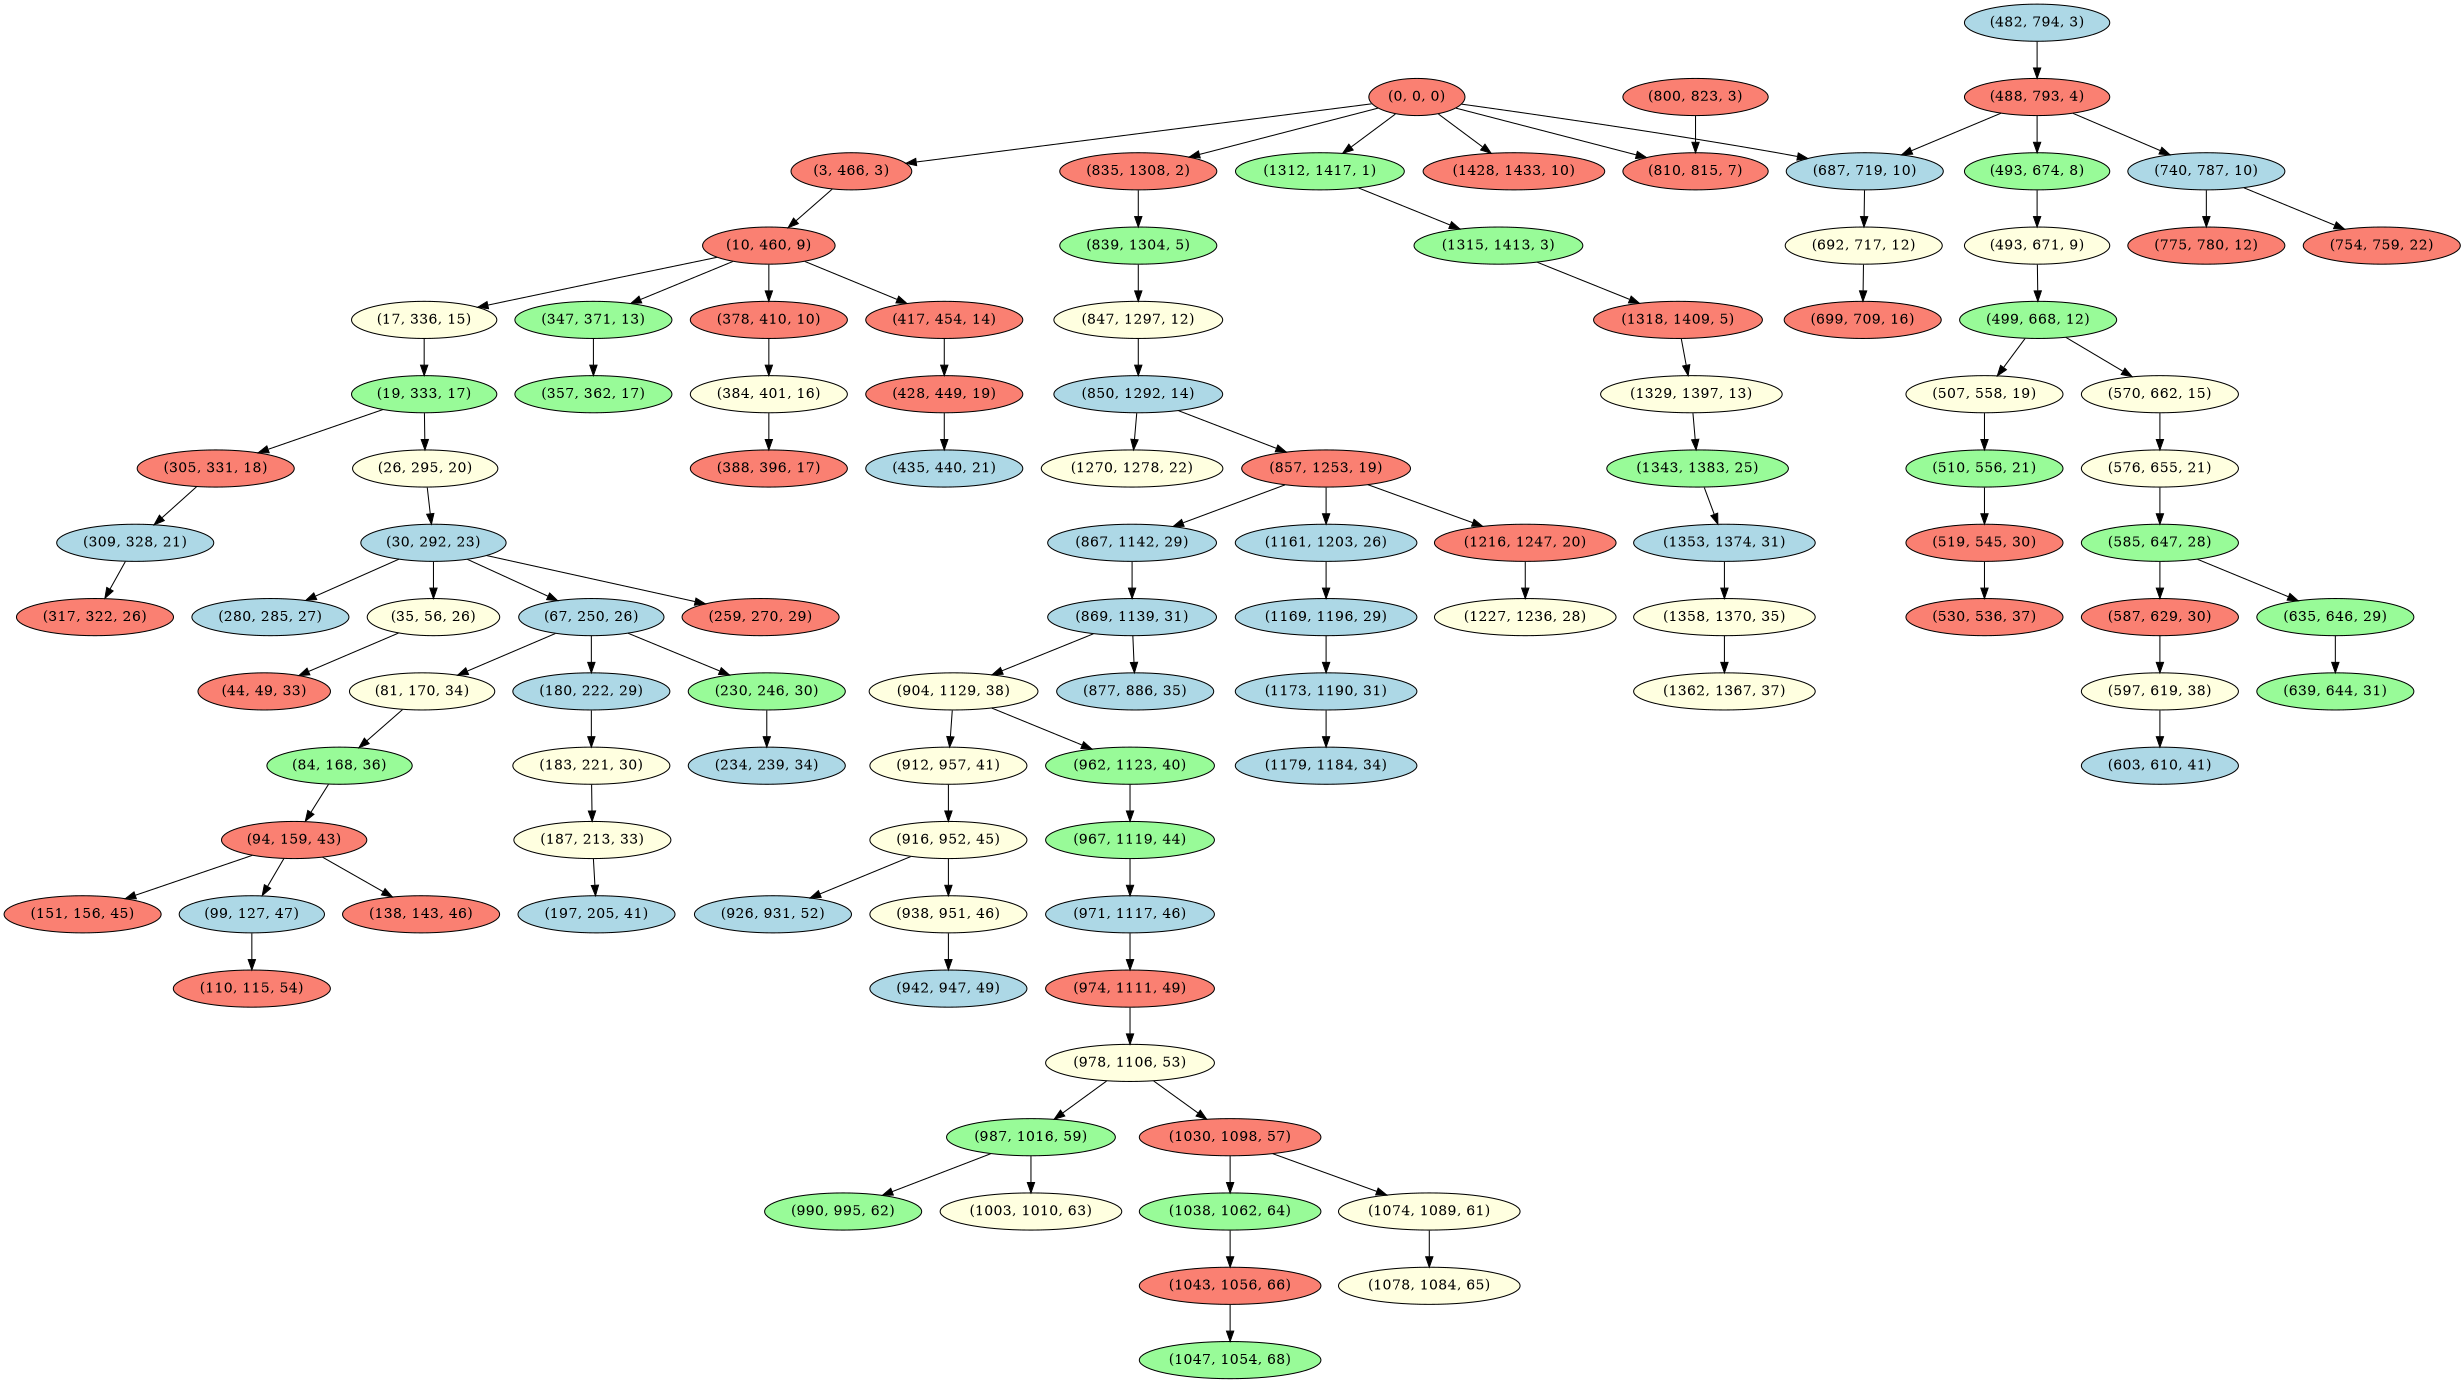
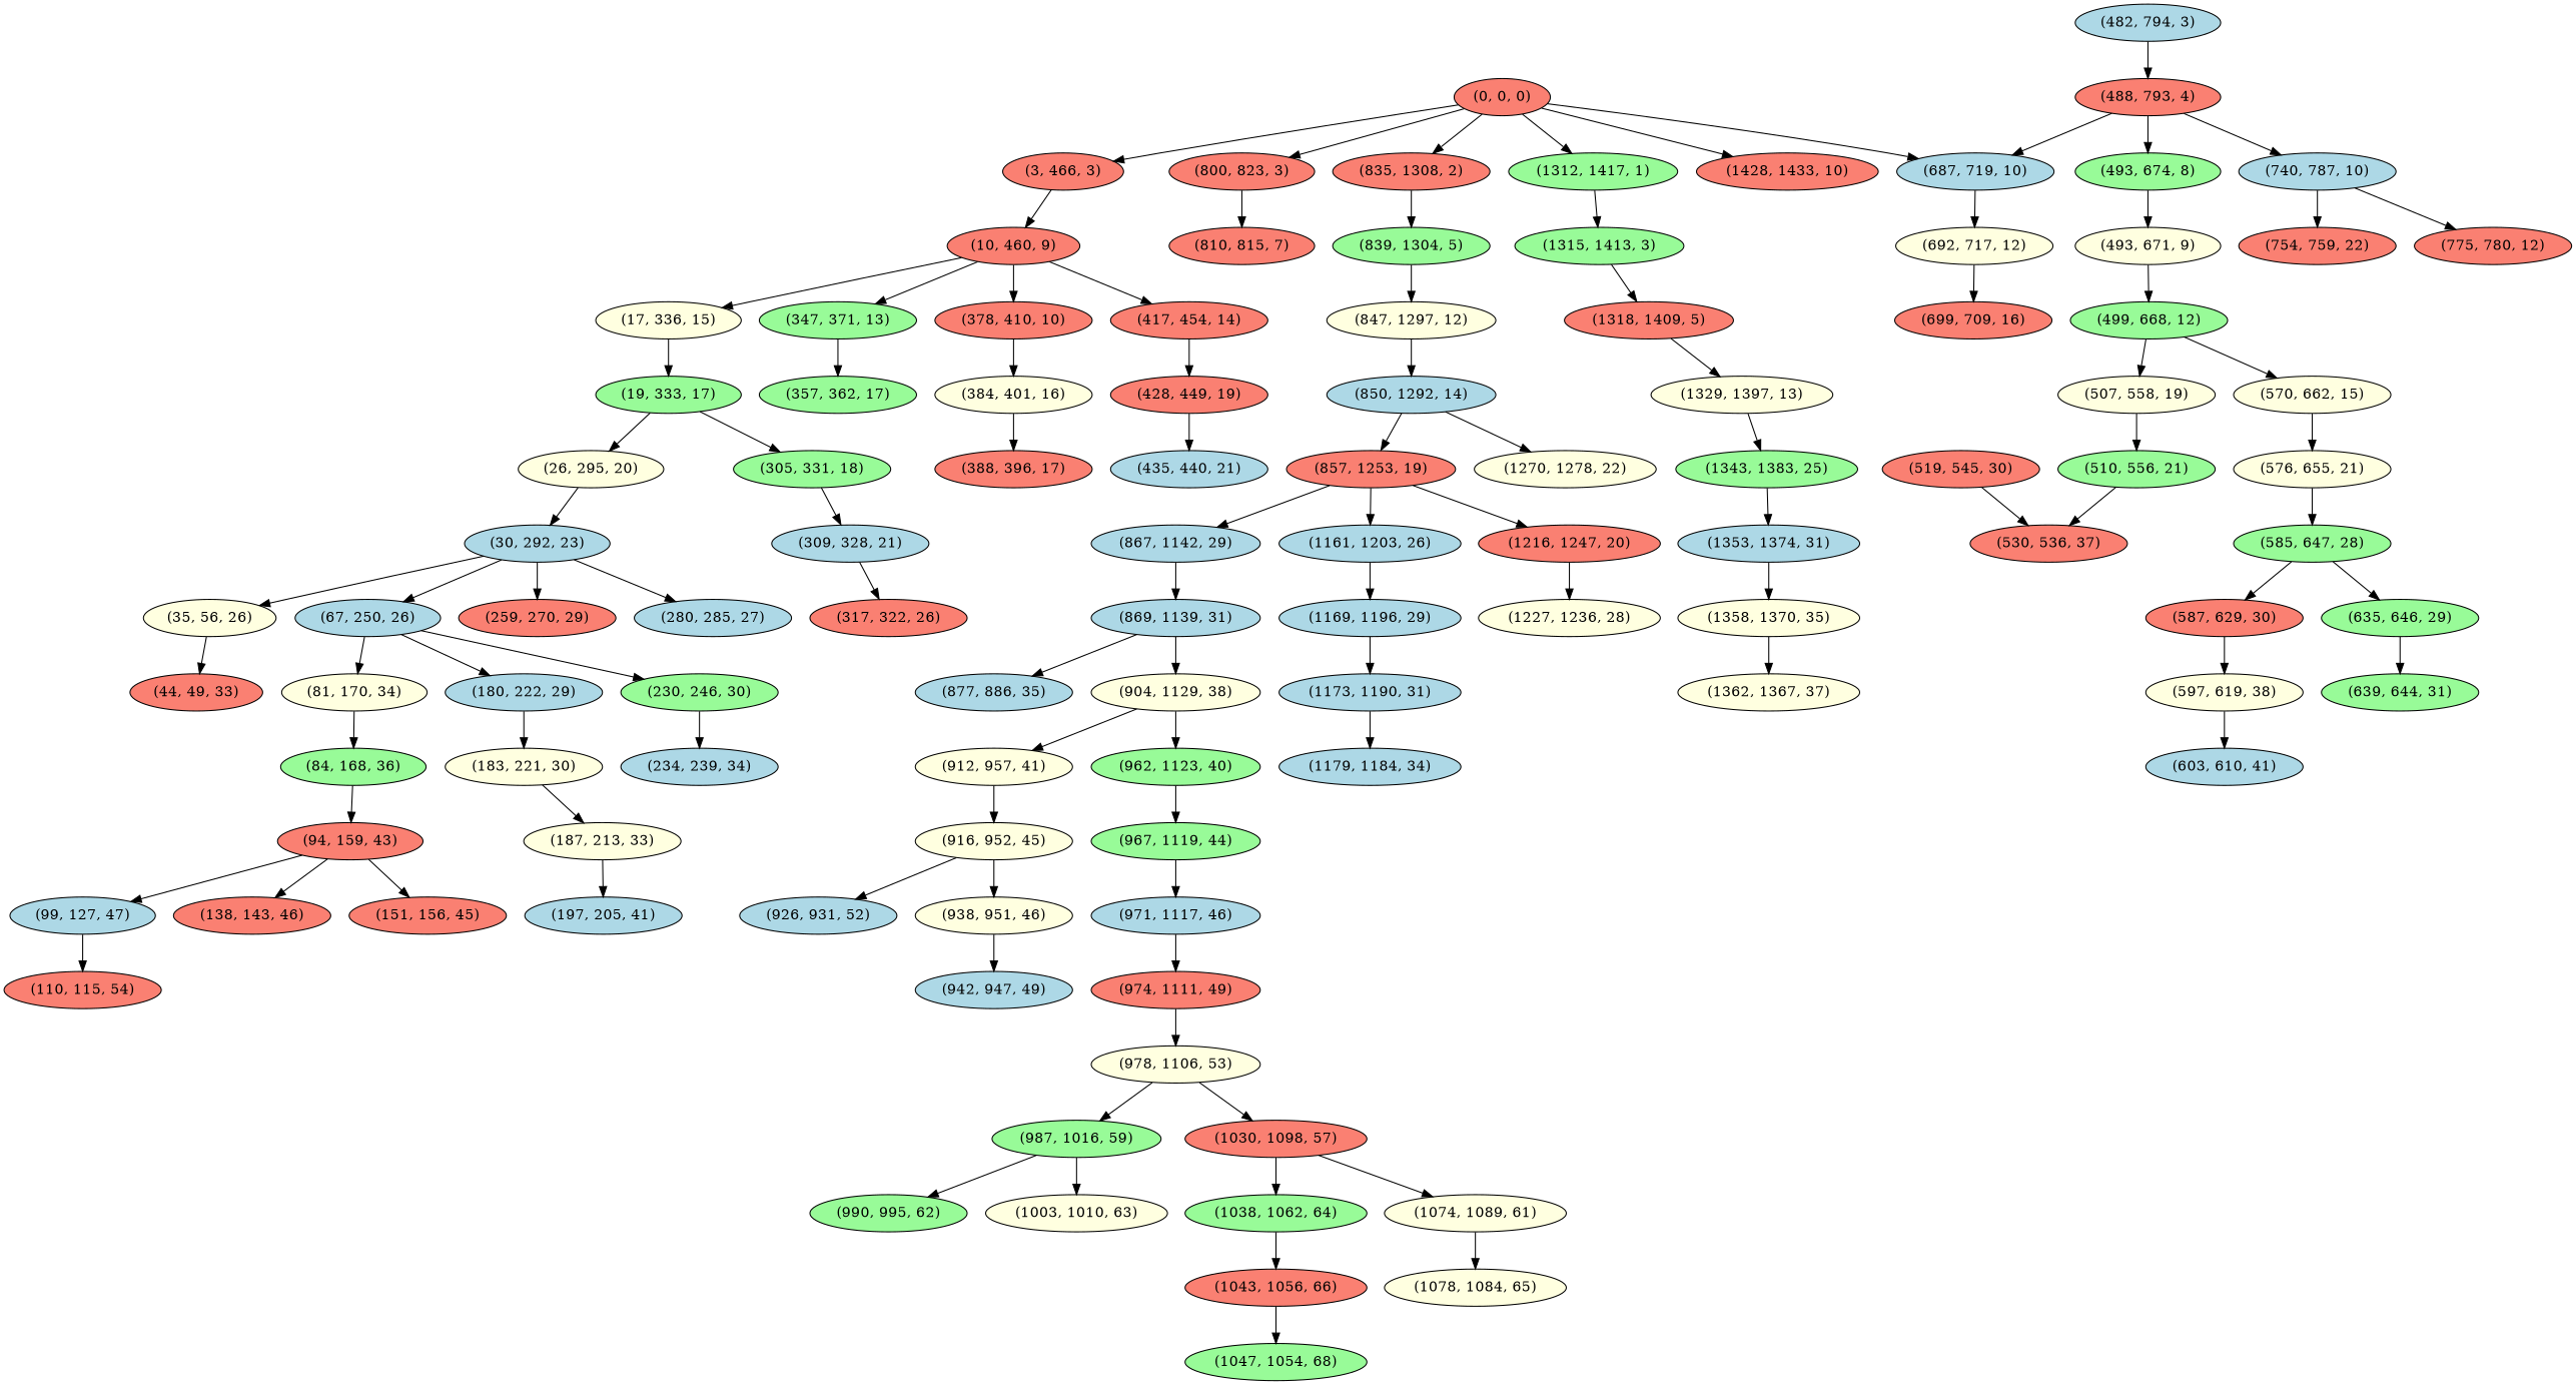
  digraph {
    node [fillcolor=salmon style=filled]
    "(0, 0, 0)"
    "(3, 466, 3)"
    "(800, 823, 3)"
    "(835, 1308, 2)"
    "(1312, 1417, 1)" [fillcolor=palegreen]
    "(1428, 1433, 10)"
    "(687, 719, 10)" [fillcolor=lightblue]
    "(10, 460, 9)"
    "(482, 794, 3)" [fillcolor=lightblue]
    "(488, 793, 4)"
    "(810, 815, 7)"
    "(839, 1304, 5)" [fillcolor=palegreen]
    "(1315, 1413, 3)" [fillcolor=palegreen]
    "(17, 336, 15)" [fillcolor=lightyellow]
    "(347, 371, 13)" [fillcolor=palegreen]
    "(378, 410, 10)"
    "(417, 454, 14)"
    "(19, 333, 17)" [fillcolor=palegreen]
    "(357, 362, 17)" [fillcolor=palegreen]
    "(384, 401, 16)" [fillcolor=lightyellow]
    "(428, 449, 19)"
    "(26, 295, 20)" [fillcolor=lightyellow]
-   "(305, 331, 18)"
+   "(305, 331, 18)" [fillcolor=palegreen]
    "(30, 292, 23)" [fillcolor=lightblue]
    "(309, 328, 21)" [fillcolor=lightblue]
    "(35, 56, 26)" [fillcolor=lightyellow]
    "(67, 250, 26)" [fillcolor=lightblue]
    "(259, 270, 29)"
    "(280, 285, 27)" [fillcolor=lightblue]
    "(44, 49, 33)"
    "(81, 170, 34)" [fillcolor=lightyellow]
    "(180, 222, 29)" [fillcolor=lightblue]
    "(230, 246, 30)" [fillcolor=palegreen]
    "(84, 168, 36)" [fillcolor=palegreen]
    "(183, 221, 30)" [fillcolor=lightyellow]
    "(234, 239, 34)" [fillcolor=lightblue]
    "(94, 159, 43)"
    "(99, 127, 47)" [fillcolor=lightblue]
    "(138, 143, 46)"
    "(151, 156, 45)"
    "(110, 115, 54)"
    "(187, 213, 33)" [fillcolor=lightyellow]
    "(197, 205, 41)" [fillcolor=lightblue]
    "(317, 322, 26)"
    "(388, 396, 17)"
    "(435, 440, 21)" [fillcolor=lightblue]
    "(493, 674, 8)" [fillcolor=palegreen]
    "(740, 787, 10)" [fillcolor=lightblue]
    n49 [fillcolor=lightyellow label="(493, 671, 9)"]
    "(692, 717, 12)" [fillcolor=lightyellow]
    "(754, 759, 22)"
    "(775, 780, 12)"
    "(499, 668, 12)" [fillcolor=palegreen]
    "(507, 558, 19)" [fillcolor=lightyellow]
    "(570, 662, 15)" [fillcolor=lightyellow]
    "(510, 556, 21)" [fillcolor=palegreen]
    "(576, 655, 21)" [fillcolor=lightyellow]
    "(519, 545, 30)"
    "(530, 536, 37)"
    "(585, 647, 28)" [fillcolor=palegreen]
    "(587, 629, 30)"
    "(635, 646, 29)" [fillcolor=palegreen]
    "(597, 619, 38)" [fillcolor=lightyellow]
    "(639, 644, 31)" [fillcolor=palegreen]
    "(603, 610, 41)" [fillcolor=lightblue]
    "(699, 709, 16)"
    "(847, 1297, 12)" [fillcolor=lightyellow]
    "(850, 1292, 14)" [fillcolor=lightblue]
    "(857, 1253, 19)"
    "(1270, 1278, 22)" [fillcolor=lightyellow]
    "(867, 1142, 29)" [fillcolor=lightblue]
    "(1161, 1203, 26)" [fillcolor=lightblue]
    "(1216, 1247, 20)"
    "(869, 1139, 31)" [fillcolor=lightblue]
    "(1169, 1196, 29)" [fillcolor=lightblue]
    "(1227, 1236, 28)" [fillcolor=lightyellow]
    "(877, 886, 35)" [fillcolor=lightblue]
    "(904, 1129, 38)" [fillcolor=lightyellow]
    "(912, 957, 41)" [fillcolor=lightyellow]
    "(962, 1123, 40)" [fillcolor=palegreen]
    "(916, 952, 45)" [fillcolor=lightyellow]
    "(967, 1119, 44)" [fillcolor=palegreen]
    "(926, 931, 52)" [fillcolor=lightblue]
    "(938, 951, 46)" [fillcolor=lightyellow]
    "(942, 947, 49)" [fillcolor=lightblue]
    "(971, 1117, 46)" [fillcolor=lightblue]
    "(974, 1111, 49)"
    "(978, 1106, 53)" [fillcolor=lightyellow]
    "(987, 1016, 59)" [fillcolor=palegreen]
    "(1030, 1098, 57)"
    "(990, 995, 62)" [fillcolor=palegreen]
    "(1003, 1010, 63)" [fillcolor=lightyellow]
    "(1038, 1062, 64)" [fillcolor=palegreen]
    "(1074, 1089, 61)" [fillcolor=lightyellow]
    "(1043, 1056, 66)"
    "(1078, 1084, 65)" [fillcolor=lightyellow]
    "(1047, 1054, 68)" [fillcolor=palegreen]
    "(1173, 1190, 31)" [fillcolor=lightblue]
    "(1179, 1184, 34)" [fillcolor=lightblue]
    "(1318, 1409, 5)"
    "(1329, 1397, 13)" [fillcolor=lightyellow]
    "(1343, 1383, 25)" [fillcolor=palegreen]
    "(1353, 1374, 31)" [fillcolor=lightblue]
    "(1358, 1370, 35)" [fillcolor=lightyellow]
    "(1362, 1367, 37)" [fillcolor=lightyellow]
    "(0, 0, 0)" -> "(3, 466, 3)"
-   "(0, 0, 0)" -> "(810, 815, 7)"
+   "(0, 0, 0)" -> "(800, 823, 3)"
    "(0, 0, 0)" -> "(835, 1308, 2)"
    "(0, 0, 0)" -> "(1312, 1417, 1)"
    "(0, 0, 0)" -> "(1428, 1433, 10)"
    "(0, 0, 0)" -> "(687, 719, 10)"
    "(3, 466, 3)" -> "(10, 460, 9)"
    "(800, 823, 3)" -> "(810, 815, 7)"
    "(835, 1308, 2)" -> "(839, 1304, 5)"
    "(1312, 1417, 1)" -> "(1315, 1413, 3)"
    "(687, 719, 10)" -> "(692, 717, 12)"
    "(10, 460, 9)" -> "(17, 336, 15)"
    "(10, 460, 9)" -> "(347, 371, 13)"
    "(10, 460, 9)" -> "(378, 410, 10)"
    "(10, 460, 9)" -> "(417, 454, 14)"
    "(482, 794, 3)" -> "(488, 793, 4)"
    "(488, 793, 4)" -> "(687, 719, 10)"
    "(488, 793, 4)" -> "(493, 674, 8)"
    "(488, 793, 4)" -> "(740, 787, 10)"
    "(839, 1304, 5)" -> "(847, 1297, 12)"
    "(1315, 1413, 3)" -> "(1318, 1409, 5)"
    "(17, 336, 15)" -> "(19, 333, 17)"
    "(347, 371, 13)" -> "(357, 362, 17)"
    "(378, 410, 10)" -> "(384, 401, 16)"
    "(417, 454, 14)" -> "(428, 449, 19)"
    "(19, 333, 17)" -> "(26, 295, 20)"
    "(19, 333, 17)" -> "(305, 331, 18)"
    "(384, 401, 16)" -> "(388, 396, 17)"
    "(428, 449, 19)" -> "(435, 440, 21)"
    "(26, 295, 20)" -> "(30, 292, 23)"
    "(305, 331, 18)" -> "(309, 328, 21)"
    "(30, 292, 23)" -> "(35, 56, 26)"
    "(30, 292, 23)" -> "(67, 250, 26)"
    "(30, 292, 23)" -> "(259, 270, 29)"
    "(30, 292, 23)" -> "(280, 285, 27)"
    "(309, 328, 21)" -> "(317, 322, 26)"
    "(35, 56, 26)" -> "(44, 49, 33)"
    "(67, 250, 26)" -> "(81, 170, 34)"
    "(67, 250, 26)" -> "(180, 222, 29)"
    "(67, 250, 26)" -> "(230, 246, 30)"
    "(81, 170, 34)" -> "(84, 168, 36)"
    "(180, 222, 29)" -> "(183, 221, 30)"
    "(230, 246, 30)" -> "(234, 239, 34)"
    "(84, 168, 36)" -> "(94, 159, 43)"
    "(183, 221, 30)" -> "(187, 213, 33)"
    "(94, 159, 43)" -> "(99, 127, 47)"
    "(94, 159, 43)" -> "(138, 143, 46)"
    "(94, 159, 43)" -> "(151, 156, 45)"
    "(99, 127, 47)" -> "(110, 115, 54)"
    "(187, 213, 33)" -> "(197, 205, 41)"
    "(493, 674, 8)" -> n49
    "(740, 787, 10)" -> "(754, 759, 22)"
    "(740, 787, 10)" -> "(775, 780, 12)"
    n49 -> "(499, 668, 12)"
    "(692, 717, 12)" -> "(699, 709, 16)"
    "(499, 668, 12)" -> "(507, 558, 19)"
    "(499, 668, 12)" -> "(570, 662, 15)"
    "(507, 558, 19)" -> "(510, 556, 21)"
    "(570, 662, 15)" -> "(576, 655, 21)"
-   "(510, 556, 21)" -> "(519, 545, 30)"
+   "(510, 556, 21)" -> "(530, 536, 37)"
    "(576, 655, 21)" -> "(585, 647, 28)"
    "(519, 545, 30)" -> "(530, 536, 37)"
    "(585, 647, 28)" -> "(587, 629, 30)"
    "(585, 647, 28)" -> "(635, 646, 29)"
    "(587, 629, 30)" -> "(597, 619, 38)"
    "(635, 646, 29)" -> "(639, 644, 31)"
    "(597, 619, 38)" -> "(603, 610, 41)"
    "(847, 1297, 12)" -> "(850, 1292, 14)"
    "(850, 1292, 14)" -> "(857, 1253, 19)"
    "(850, 1292, 14)" -> "(1270, 1278, 22)"
    "(857, 1253, 19)" -> "(867, 1142, 29)"
    "(857, 1253, 19)" -> "(1161, 1203, 26)"
    "(857, 1253, 19)" -> "(1216, 1247, 20)"
    "(867, 1142, 29)" -> "(869, 1139, 31)"
    "(1161, 1203, 26)" -> "(1169, 1196, 29)"
    "(1216, 1247, 20)" -> "(1227, 1236, 28)"
    "(869, 1139, 31)" -> "(877, 886, 35)"
    "(869, 1139, 31)" -> "(904, 1129, 38)"
    "(1169, 1196, 29)" -> "(1173, 1190, 31)"
    "(904, 1129, 38)" -> "(912, 957, 41)"
    "(904, 1129, 38)" -> "(962, 1123, 40)"
    "(912, 957, 41)" -> "(916, 952, 45)"
    "(962, 1123, 40)" -> "(967, 1119, 44)"
    "(916, 952, 45)" -> "(926, 931, 52)"
    "(916, 952, 45)" -> "(938, 951, 46)"
    "(967, 1119, 44)" -> "(971, 1117, 46)"
    "(938, 951, 46)" -> "(942, 947, 49)"
    "(971, 1117, 46)" -> "(974, 1111, 49)"
    "(974, 1111, 49)" -> "(978, 1106, 53)"
    "(978, 1106, 53)" -> "(987, 1016, 59)"
    "(978, 1106, 53)" -> "(1030, 1098, 57)"
    "(987, 1016, 59)" -> "(990, 995, 62)"
    "(987, 1016, 59)" -> "(1003, 1010, 63)"
    "(1030, 1098, 57)" -> "(1038, 1062, 64)"
    "(1030, 1098, 57)" -> "(1074, 1089, 61)"
    "(1038, 1062, 64)" -> "(1043, 1056, 66)"
    "(1074, 1089, 61)" -> "(1078, 1084, 65)"
    "(1043, 1056, 66)" -> "(1047, 1054, 68)"
    "(1173, 1190, 31)" -> "(1179, 1184, 34)"
    "(1318, 1409, 5)" -> "(1329, 1397, 13)"
    "(1329, 1397, 13)" -> "(1343, 1383, 25)"
    "(1343, 1383, 25)" -> "(1353, 1374, 31)"
    "(1353, 1374, 31)" -> "(1358, 1370, 35)"
    "(1358, 1370, 35)" -> "(1362, 1367, 37)"
  }
